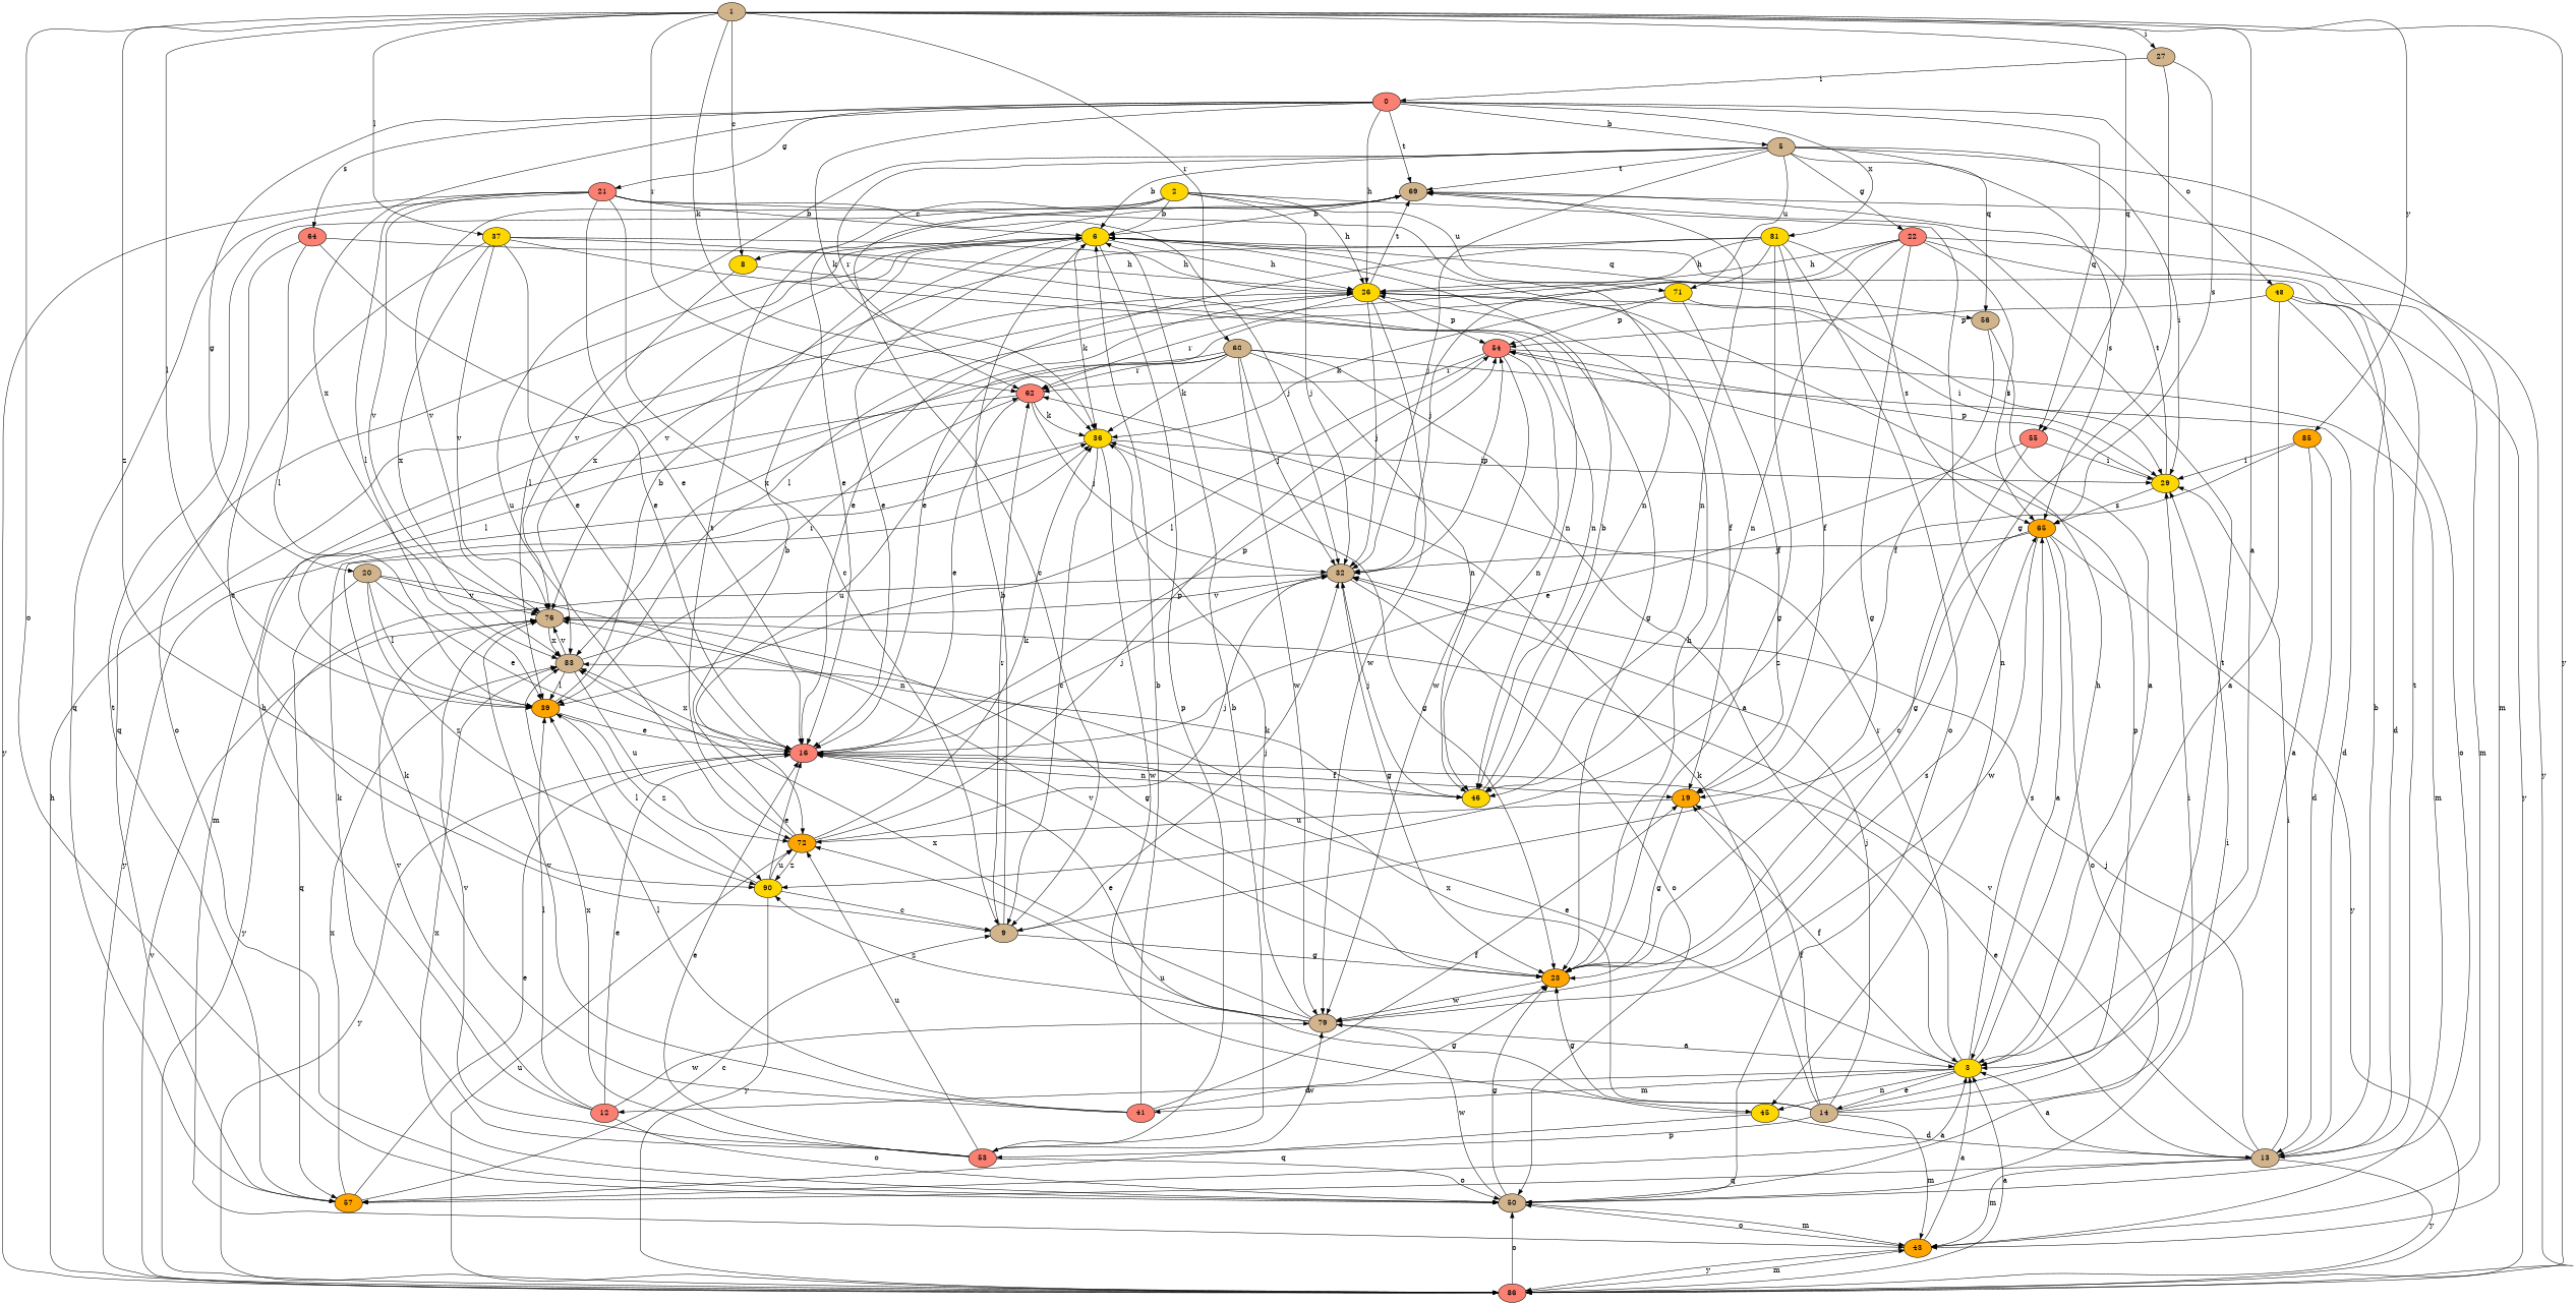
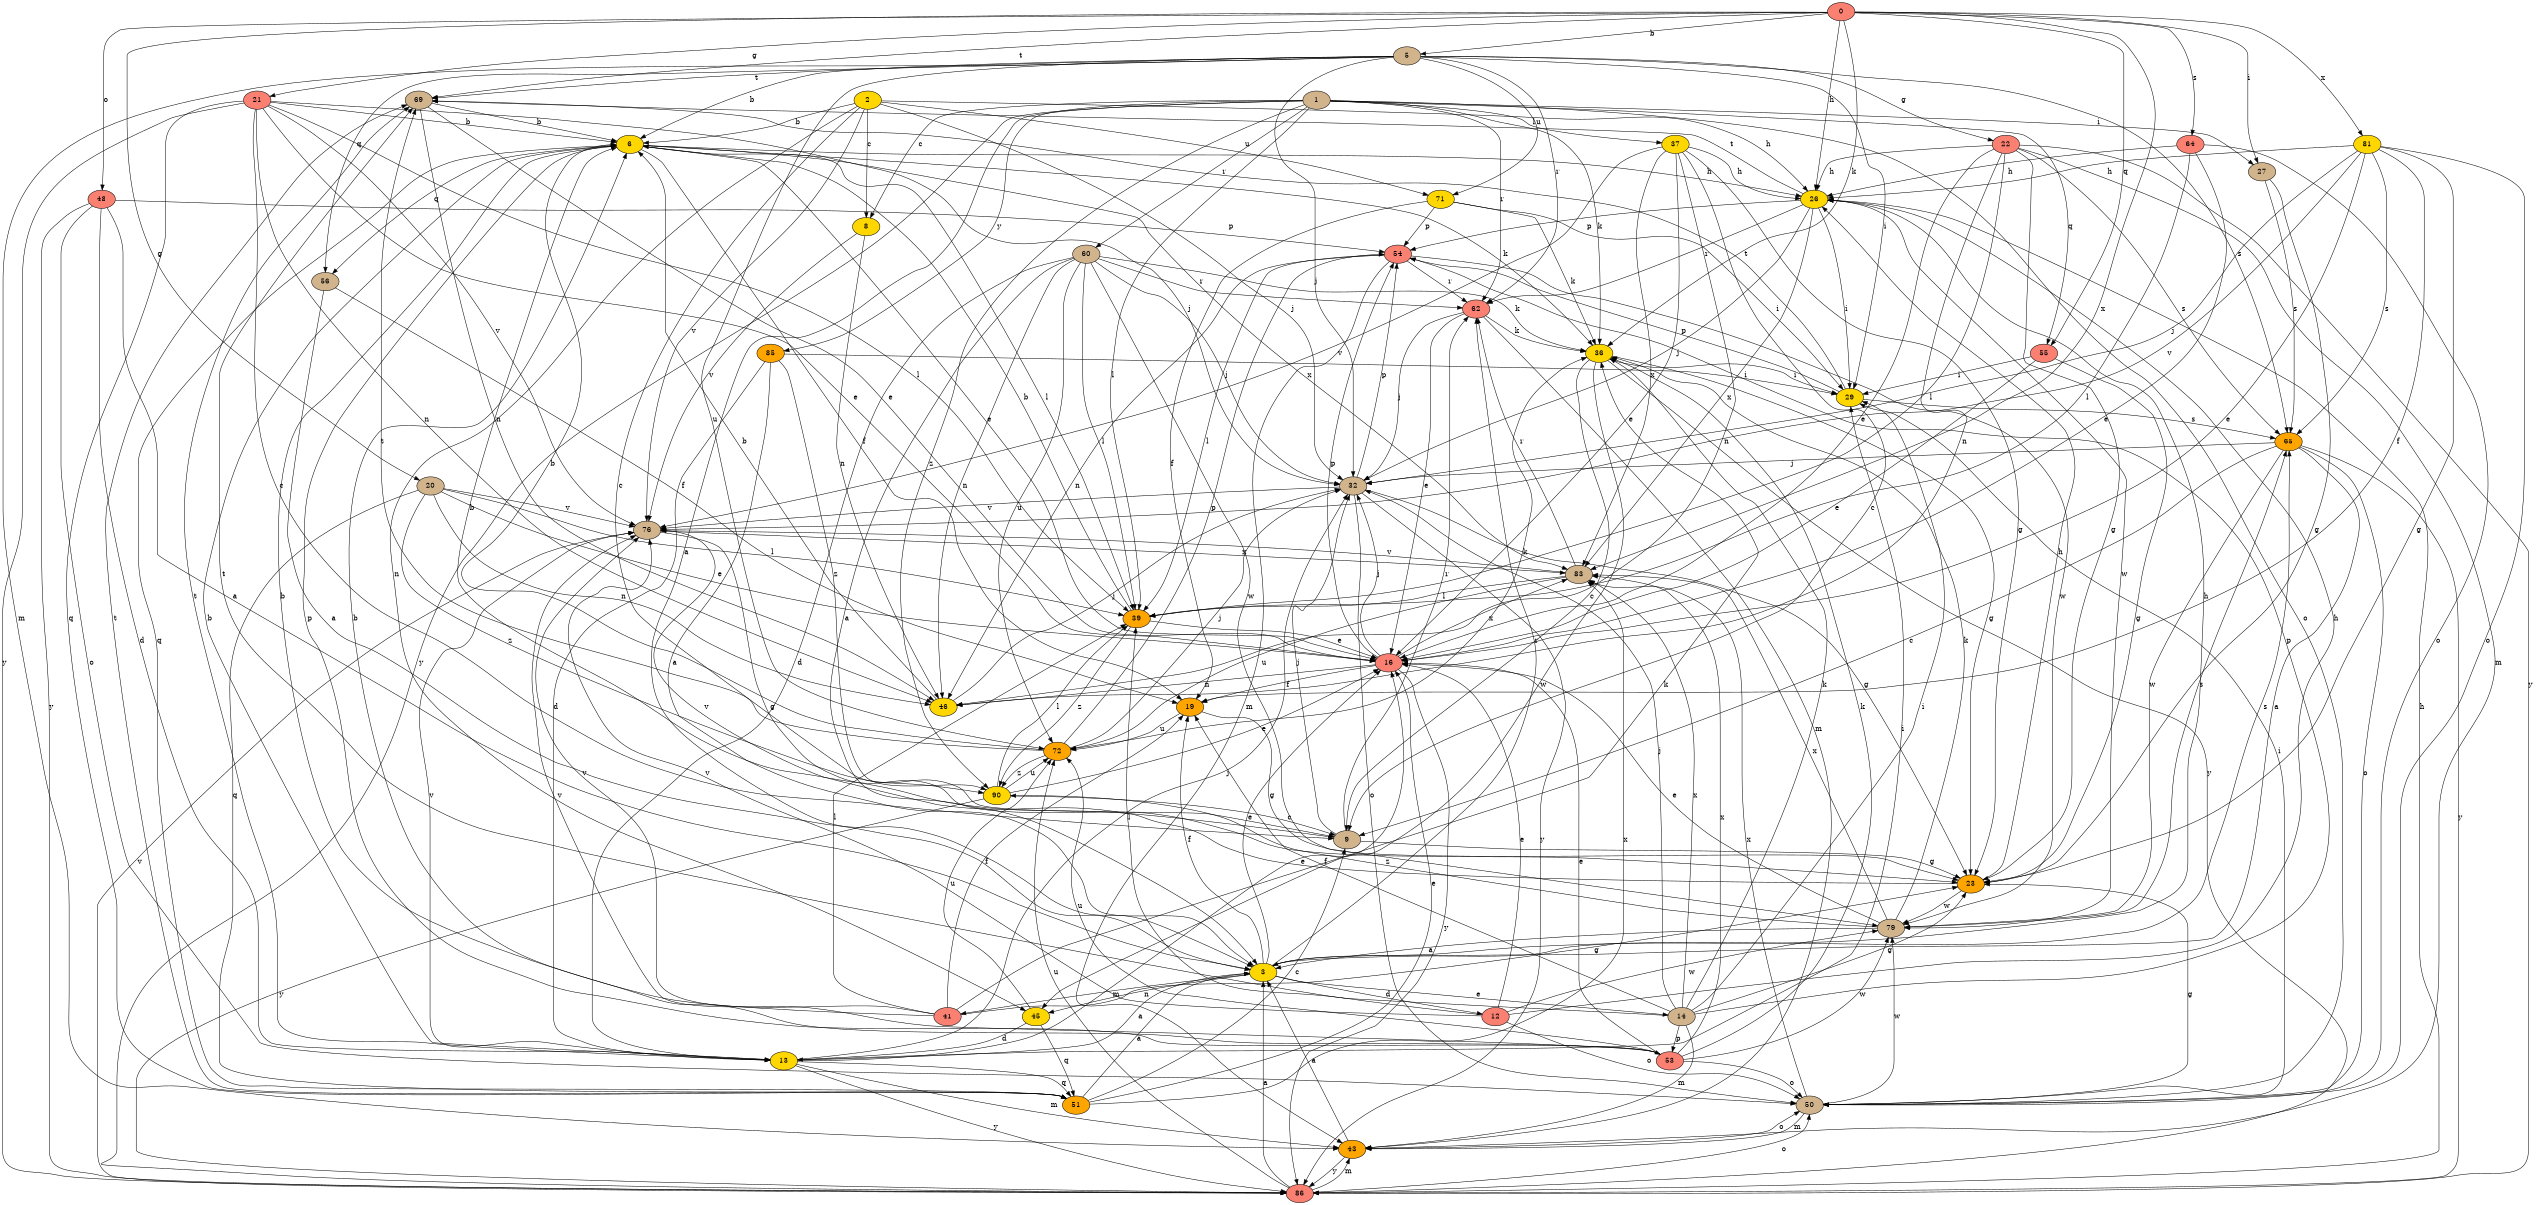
  strict digraph {
    node [fillcolor=gold style=filled]
    0 [fillcolor=salmon]
    5 [fillcolor=tan]
    20 [fillcolor=tan]
    21 [fillcolor=salmon]
    26
    27 [fillcolor=tan]
    36
-   48
+   48 [fillcolor=salmon]
    55 [fillcolor=salmon]
    64 [fillcolor=salmon]
    69 [fillcolor=tan]
    81
    83 [fillcolor=tan]
    62 [fillcolor=salmon]
    6
    32 [fillcolor=tan]
    71
    65 [fillcolor=orange]
    22 [fillcolor=salmon]
    29
    43 [fillcolor=orange]
    56 [fillcolor=tan]
    72 [fillcolor=orange]
    39 [fillcolor=orange]
    90
    76 [fillcolor=tan]
    16 [fillcolor=salmon]
-   57 [fillcolor=orange]
+   57 [fillcolor=orange label=51]
    46
    86 [fillcolor=salmon]
    9 [fillcolor=tan]
    79 [fillcolor=tan]
    54 [fillcolor=salmon]
    23 [fillcolor=orange]
    45
    3
    50 [fillcolor=tan]
-   13 [fillcolor=tan]
+   13
    19 [fillcolor=orange]
    1 [fillcolor=tan]
    8
    37
    60 [fillcolor=tan]
    85 [fillcolor=orange]
    12 [fillcolor=salmon]
    14 [fillcolor=tan]
    41 [fillcolor=salmon]
    2
    53 [fillcolor=salmon]
    0 -> 5 [label=b]
    0 -> 20 [label=g]
    0 -> 21 [label=g]
    0 -> 26 [label=h]
-   27 -> 0 [label=i]
+   0 -> 27 [label=i]
    0 -> 36 [label=k]
    0 -> 48 [label=o]
    0 -> 55 [label=q]
    0 -> 64 [label=s]
    0 -> 69 [label=t]
    0 -> 81 [label=x]
    0 -> 83 [label=x]
    5 -> 69 [label=t]
    5 -> 62 [label=r]
    5 -> 6 [label=b]
    5 -> 32 [label=j]
    5 -> 71 [label=u]
    5 -> 65 [label=s]
    5 -> 22 [label=g]
    5 -> 29 [label=i]
    5 -> 43 [label=m]
    5 -> 56 [label=q]
    5 -> 72 [label=u]
    20 -> 39 [label=l]
    20 -> 90 [label=z]
    20 -> 76 [label=v]
    20 -> 16 [label=e]
    20 -> 57 [label=q]
    20 -> 46 [label=n]
    21 -> 6 [label=b]
    21 -> 32 [label=j]
    21 -> 39 [label=l]
    21 -> 76 [label=v]
    21 -> 16 [label=e]
    21 -> 57 [label=q]
    21 -> 46 [label=n]
    21 -> 86 [label=y]
    21 -> 9 [label=c]
    26 -> 69 [label=t]
    26 -> 83 [label=x]
    26 -> 62 [label=r]
    26 -> 32 [label=j]
    26 -> 29 [label=i]
    26 -> 79 [label=w]
    26 -> 54 [label=p]
    27 -> 65 [label=s]
    27 -> 23 [label=g]
    36 -> 29 [label=i]
    36 -> 86 [label=y]
    36 -> 9 [label=c]
    36 -> 23 [label=g]
    36 -> 45 [label=w]
    48 -> 86 [label=y]
    48 -> 54 [label=p]
    48 -> 3 [label=a]
    48 -> 50 [label=o]
    48 -> 13 [label=d]
    55 -> 29 [label=i]
    55 -> 16 [label=e]
    55 -> 23 [label=g]
    64 -> 26 [label=h]
    64 -> 39 [label=l]
    64 -> 16 [label=e]
    64 -> 50 [label=o]
    69 -> 6 [label=b]
    69 -> 16 [label=e]
    69 -> 46 [label=n]
    81 -> 26 [label=h]
    81 -> 32 [label=j]
    81 -> 65 [label=s]
    81 -> 76 [label=v]
    81 -> 16 [label=e]
    81 -> 23 [label=g]
    81 -> 50 [label=o]
    81 -> 19 [label=f]
    83 -> 62 [label=r]
    83 -> 72 [label=u]
    83 -> 39 [label=l]
    83 -> 76 [label=v]
    62 -> 36 [label=k]
    62 -> 32 [label=j]
    62 -> 43 [label=m]
    62 -> 16 [label=e]
    6 -> 26 [label=h]
    6 -> 36 [label=k]
    6 -> 83 [label=x]
    6 -> 56 [label=q]
    6 -> 39 [label=l]
    6 -> 16 [label=e]
    6 -> 57 [label=q]
    6 -> 19 [label=f]
    6 -> 53 [label=p]
    32 -> 76 [label=v]
    32 -> 86 [label=y]
    32 -> 54 [label=p]
    32 -> 23 [label=g]
    32 -> 50 [label=o]
    71 -> 36 [label=k]
    71 -> 29 [label=i]
    71 -> 54 [label=p]
    71 -> 19 [label=f]
    65 -> 32 [label=j]
    65 -> 86 [label=y]
    65 -> 9 [label=c]
    65 -> 79 [label=w]
    65 -> 3 [label=a]
    65 -> 50 [label=o]
    22 -> 26 [label=h]
    22 -> 65 [label=s]
    22 -> 43 [label=m]
    22 -> 39 [label=l]
    22 -> 16 [label=e]
    22 -> 46 [label=n]
    22 -> 86 [label=y]
    22 -> 23 [label=g]
    29 -> 69 [label=t]
    29 -> 65 [label=s]
    29 -> 54 [label=p]
    43 -> 86 [label=y]
    43 -> 3 [label=a]
    43 -> 50 [label=o]
    56 -> 3 [label=a]
    56 -> 19 [label=f]
    72 -> 36 [label=k]
    72 -> 69 [label=t]
    72 -> 6 [label=b]
    72 -> 32 [label=j]
    72 -> 90 [label=z]
    72 -> 54 [label=p]
    39 -> 6 [label=b]
    39 -> 90 [label=z]
    39 -> 16 [label=e]
    90 -> 72 [label=u]
    90 -> 39 [label=l]
    90 -> 16 [label=e]
    90 -> 86 [label=y]
    90 -> 9 [label=c]
    76 -> 83 [label=x]
    76 -> 23 [label=g]
    16 -> 83 [label=x]
    16 -> 32 [label=j]
    16 -> 46 [label=n]
    16 -> 86 [label=y]
    16 -> 54 [label=p]
    16 -> 19 [label=f]
    57 -> 69 [label=t]
    57 -> 83 [label=x]
    57 -> 16 [label=e]
    57 -> 9 [label=c]
    57 -> 3 [label=a]
    46 -> 6 [label=b]
    46 -> 32 [label=j]
    86 -> 26 [label=h]
    86 -> 43 [label=m]
    86 -> 72 [label=u]
    86 -> 76 [label=v]
    86 -> 3 [label=a]
    86 -> 50 [label=o]
    9 -> 62 [label=r]
    9 -> 6 [label=b]
    9 -> 32 [label=j]
    9 -> 23 [label=g]
    79 -> 36 [label=k]
    79 -> 83 [label=x]
    79 -> 65 [label=s]
    79 -> 90 [label=z]
    79 -> 16 [label=e]
    79 -> 3 [label=a]
    54 -> 62 [label=r]
    54 -> 43 [label=m]
    54 -> 39 [label=l]
    54 -> 46 [label=n]
    54 -> 79 [label=w]
    23 -> 26 [label=h]
    23 -> 76 [label=v]
    23 -> 79 [label=w]
    45 -> 72 [label=u]
    45 -> 57 [label=q]
    45 -> 13 [label=d]
    3 -> 26 [label=h]
    3 -> 62 [label=r]
    3 -> 65 [label=s]
    3 -> 16 [label=e]
    3 -> 45 [label=n]
    3 -> 19 [label=f]
    3 -> 12 [label=d]
    3 -> 14 [label=e]
    3 -> 41 [label=m]
    50 -> 83 [label=x]
    50 -> 29 [label=i]
    50 -> 43 [label=m]
    50 -> 79 [label=w]
    50 -> 23 [label=g]
    13 -> 69 [label=t]
    13 -> 6 [label=b]
    13 -> 32 [label=j]
    13 -> 29 [label=i]
    13 -> 43 [label=m]
    13 -> 76 [label=v]
    13 -> 16 [label=e]
    13 -> 57 [label=q]
    13 -> 86 [label=y]
    13 -> 3 [label=a]
    19 -> 72 [label=u]
    19 -> 23 [label=g]
    1 -> 27 [label=i]
    1 -> 36 [label=k]
    1 -> 55 [label=q]
    1 -> 62 [label=r]
    1 -> 39 [label=l]
    1 -> 90 [label=z]
    1 -> 86 [label=y]
    1 -> 3 [label=a]
    1 -> 50 [label=o]
    1 -> 8 [label=c]
    1 -> 37 [label=l]
    1 -> 60 [label=r]
    1 -> 85 [label=y]
    8 -> 76 [label=v]
    8 -> 46 [label=n]
    37 -> 26 [label=h]
    37 -> 83 [label=x]
    37 -> 76 [label=v]
    37 -> 16 [label=e]
    37 -> 46 [label=n]
    37 -> 9 [label=c]
    37 -> 23 [label=g]
    60 -> 36 [label=k]
    60 -> 62 [label=r]
    60 -> 32 [label=j]
    60 -> 72 [label=u]
    60 -> 39 [label=l]
    60 -> 46 [label=n]
    60 -> 79 [label=w]
    60 -> 3 [label=a]
    60 -> 13 [label=d]
    85 -> 29 [label=i]
    85 -> 90 [label=z]
    85 -> 3 [label=a]
    85 -> 13 [label=d]
    12 -> 26 [label=h]
    12 -> 39 [label=l]
    12 -> 76 [label=v]
    12 -> 16 [label=e]
    12 -> 79 [label=w]
    12 -> 50 [label=o]
    14 -> 36 [label=k]
    14 -> 69 [label=t]
    14 -> 83 [label=x]
    14 -> 32 [label=j]
    14 -> 29 [label=i]
    14 -> 43 [label=m]
    14 -> 54 [label=p]
    14 -> 23 [label=g]
    14 -> 19 [label=f]
    14 -> 53 [label=p]
    41 -> 36 [label=k]
    41 -> 6 [label=b]
    41 -> 39 [label=l]
    41 -> 76 [label=v]
    41 -> 23 [label=g]
    41 -> 19 [label=f]
    2 -> 26 [label=h]
    2 -> 6 [label=b]
    2 -> 32 [label=j]
    2 -> 71 [label=u]
    2 -> 76 [label=v]
    2 -> 9 [label=c]
    2 -> 45 [label=n]
    2 -> 8 [label=c]
    53 -> 36 [label=k]
    53 -> 83 [label=x]
    53 -> 6 [label=b]
    53 -> 72 [label=u]
    53 -> 76 [label=v]
    53 -> 16 [label=e]
    53 -> 79 [label=w]
    53 -> 50 [label=o]
  }
